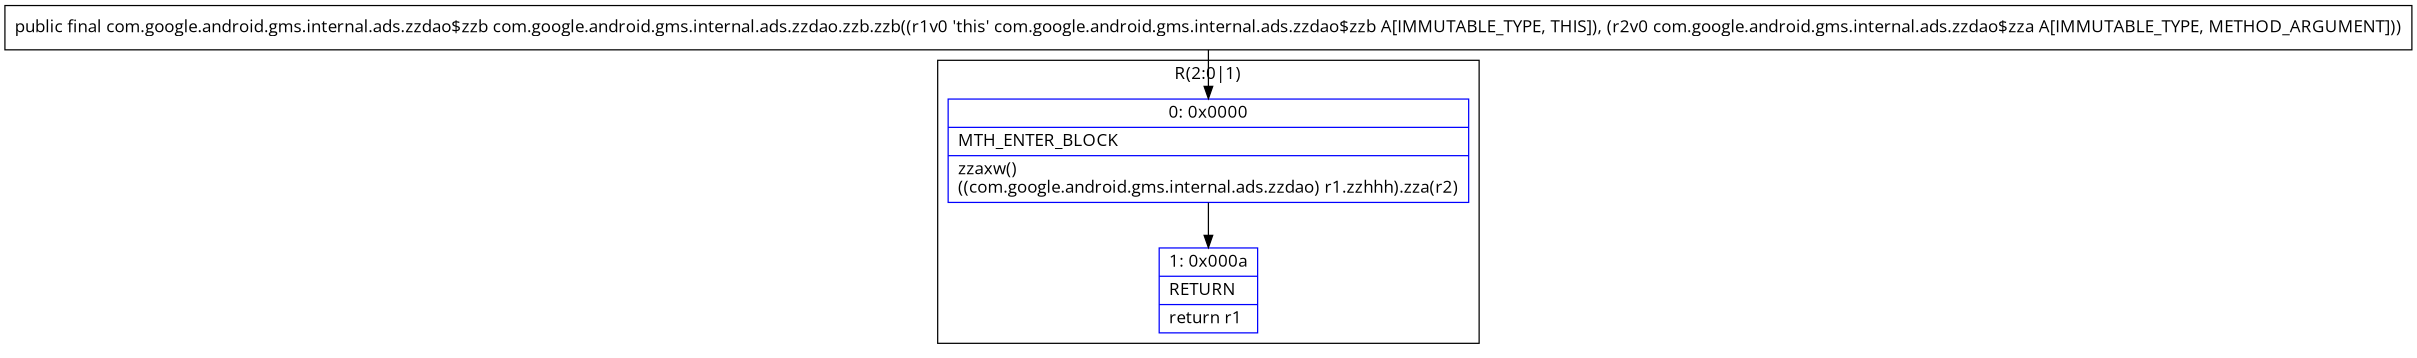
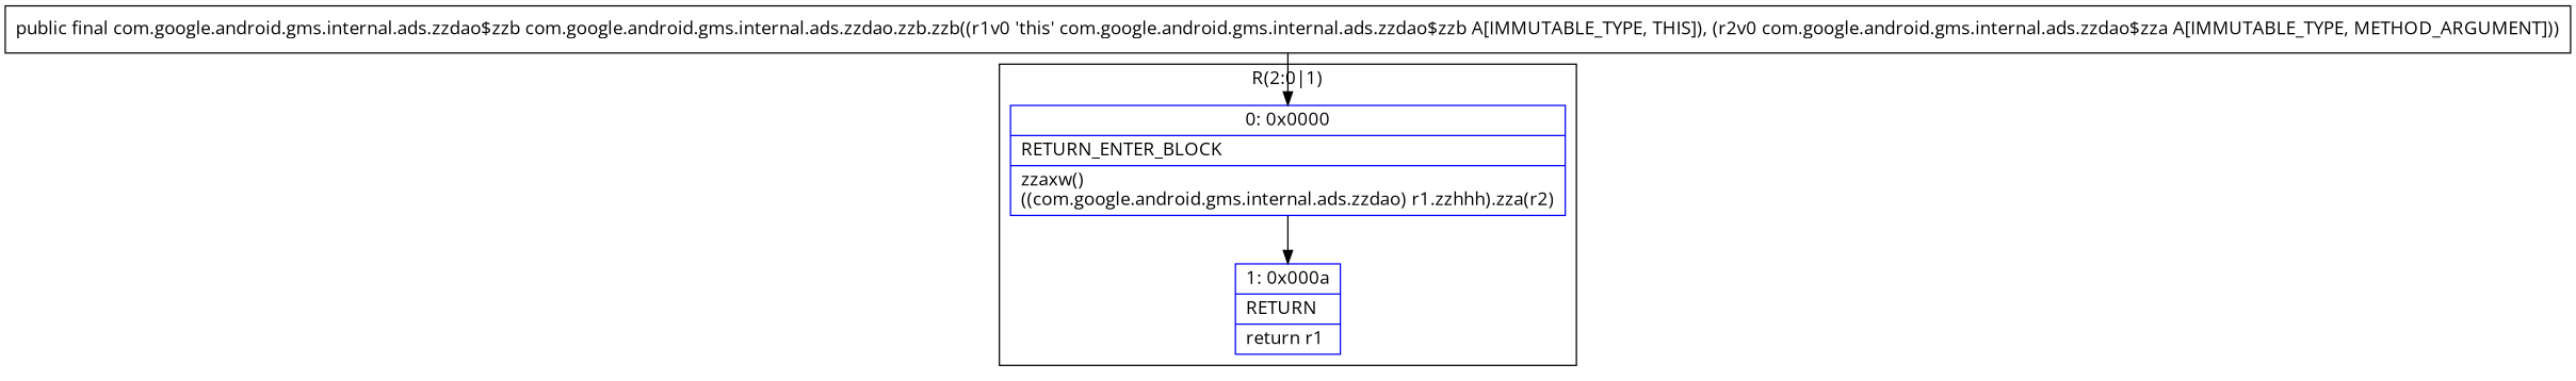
  digraph {
    fontname="Open Sans"
    node [color=blue shape=record fontname="Open Sans"]
    edge [fontname="Open Sans"]
-   n1 [label="{0\:\ 0x0000|MTH_ENTER_BLOCK\l|zzaxw()\l((com.google.android.gms.internal.ads.zzdao) r1.zzhhh).zza(r2)\l}"]
+   n1 [label="{0\:\ 0x0000|RETURN_ENTER_BLOCK\l|zzaxw()\l((com.google.android.gms.internal.ads.zzdao) r1.zzhhh).zza(r2)\l}"]
    n2 [label="{1\:\ 0x000a|RETURN\l|return r1\l}"]
    n3 [label="{public final com.google.android.gms.internal.ads.zzdao$zzb com.google.android.gms.internal.ads.zzdao.zzb.zzb((r1v0 'this' com.google.android.gms.internal.ads.zzdao$zzb A[IMMUTABLE_TYPE, THIS]), (r2v0 com.google.android.gms.internal.ads.zzdao$zza A[IMMUTABLE_TYPE, METHOD_ARGUMENT])) }" color=""]
    subgraph cluster_1 {
      label="R(2:0|1)"
      n1
      n2
    }
    n1 -> n2
    n3 -> n1
  }
